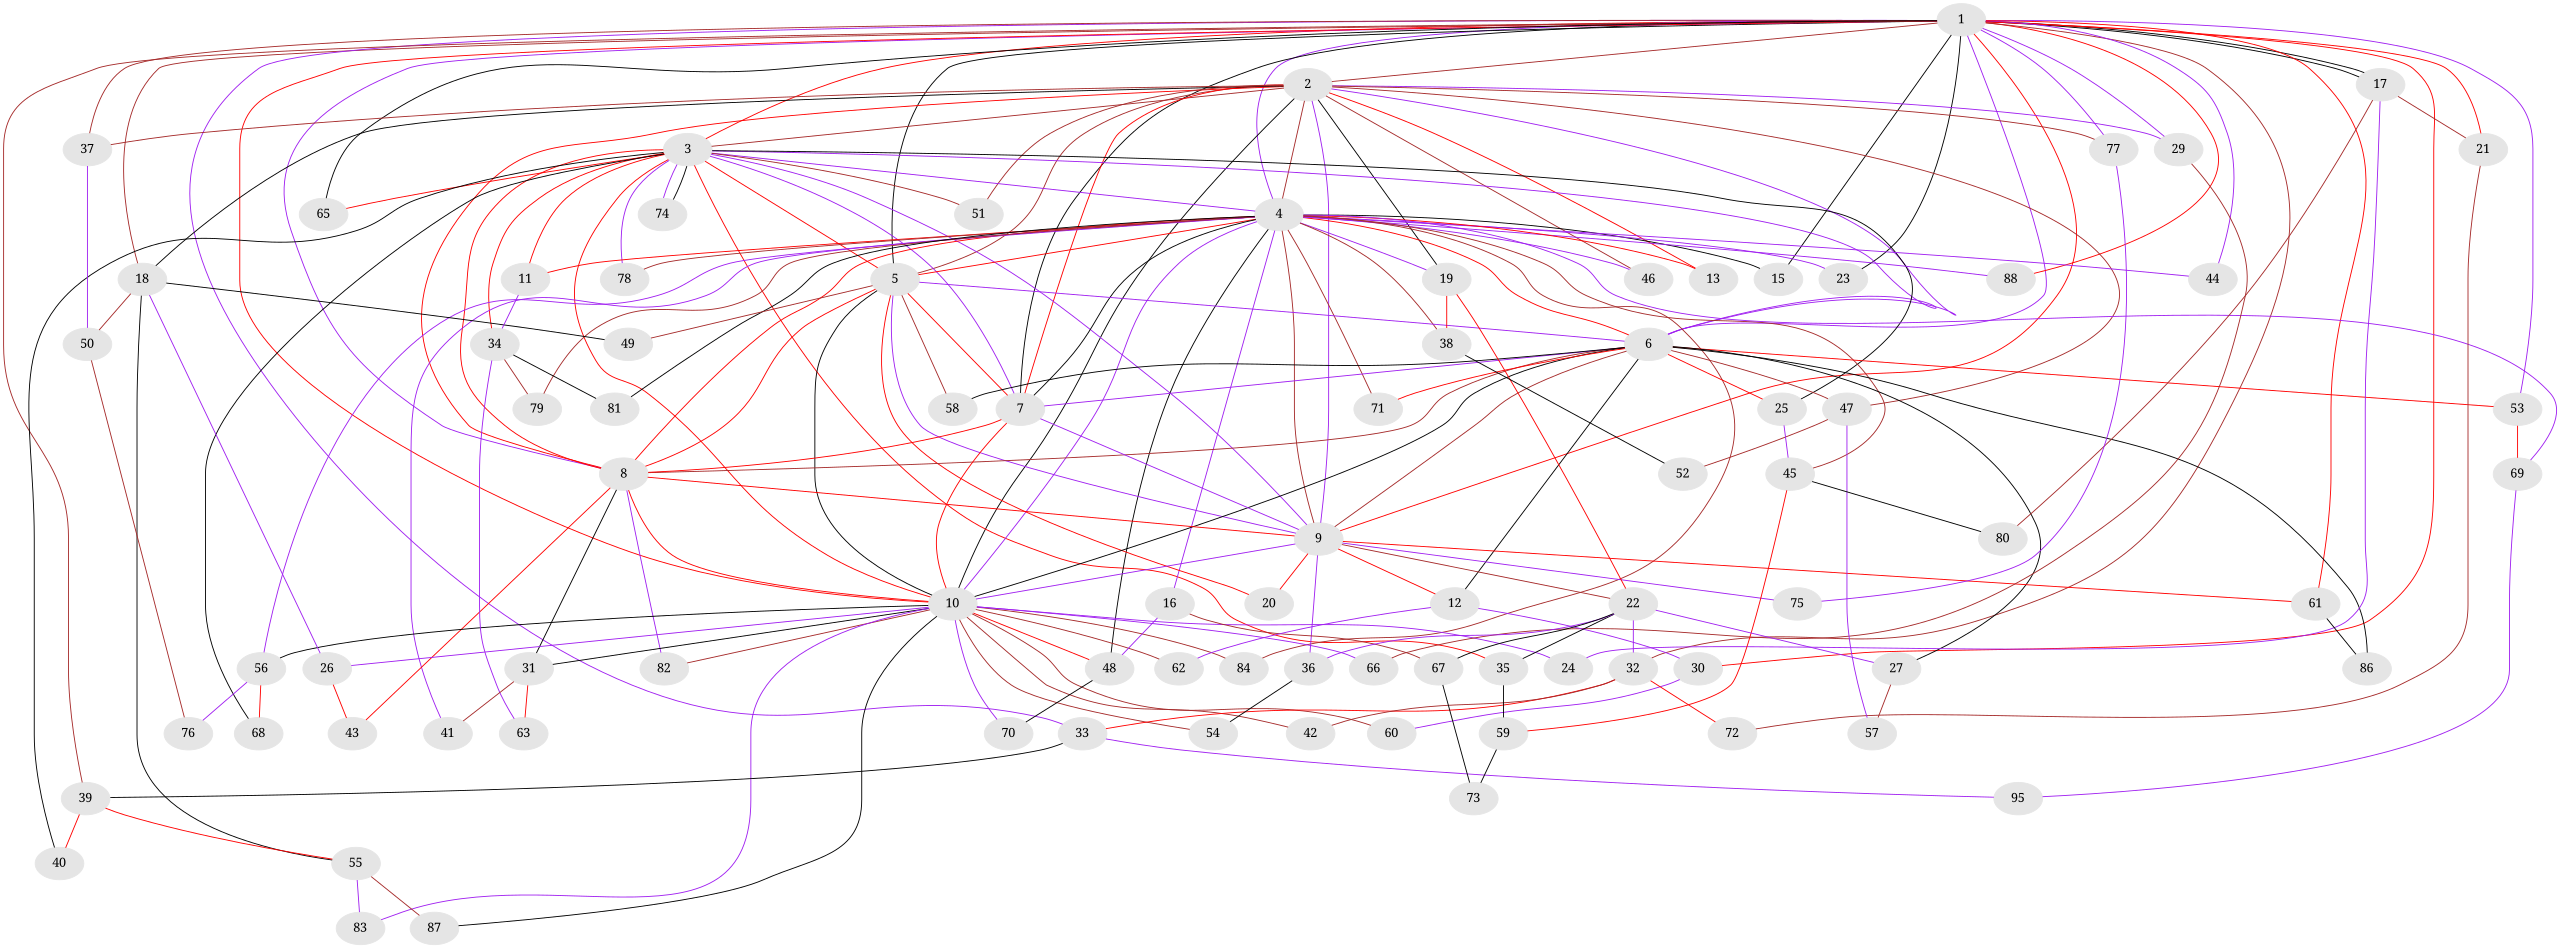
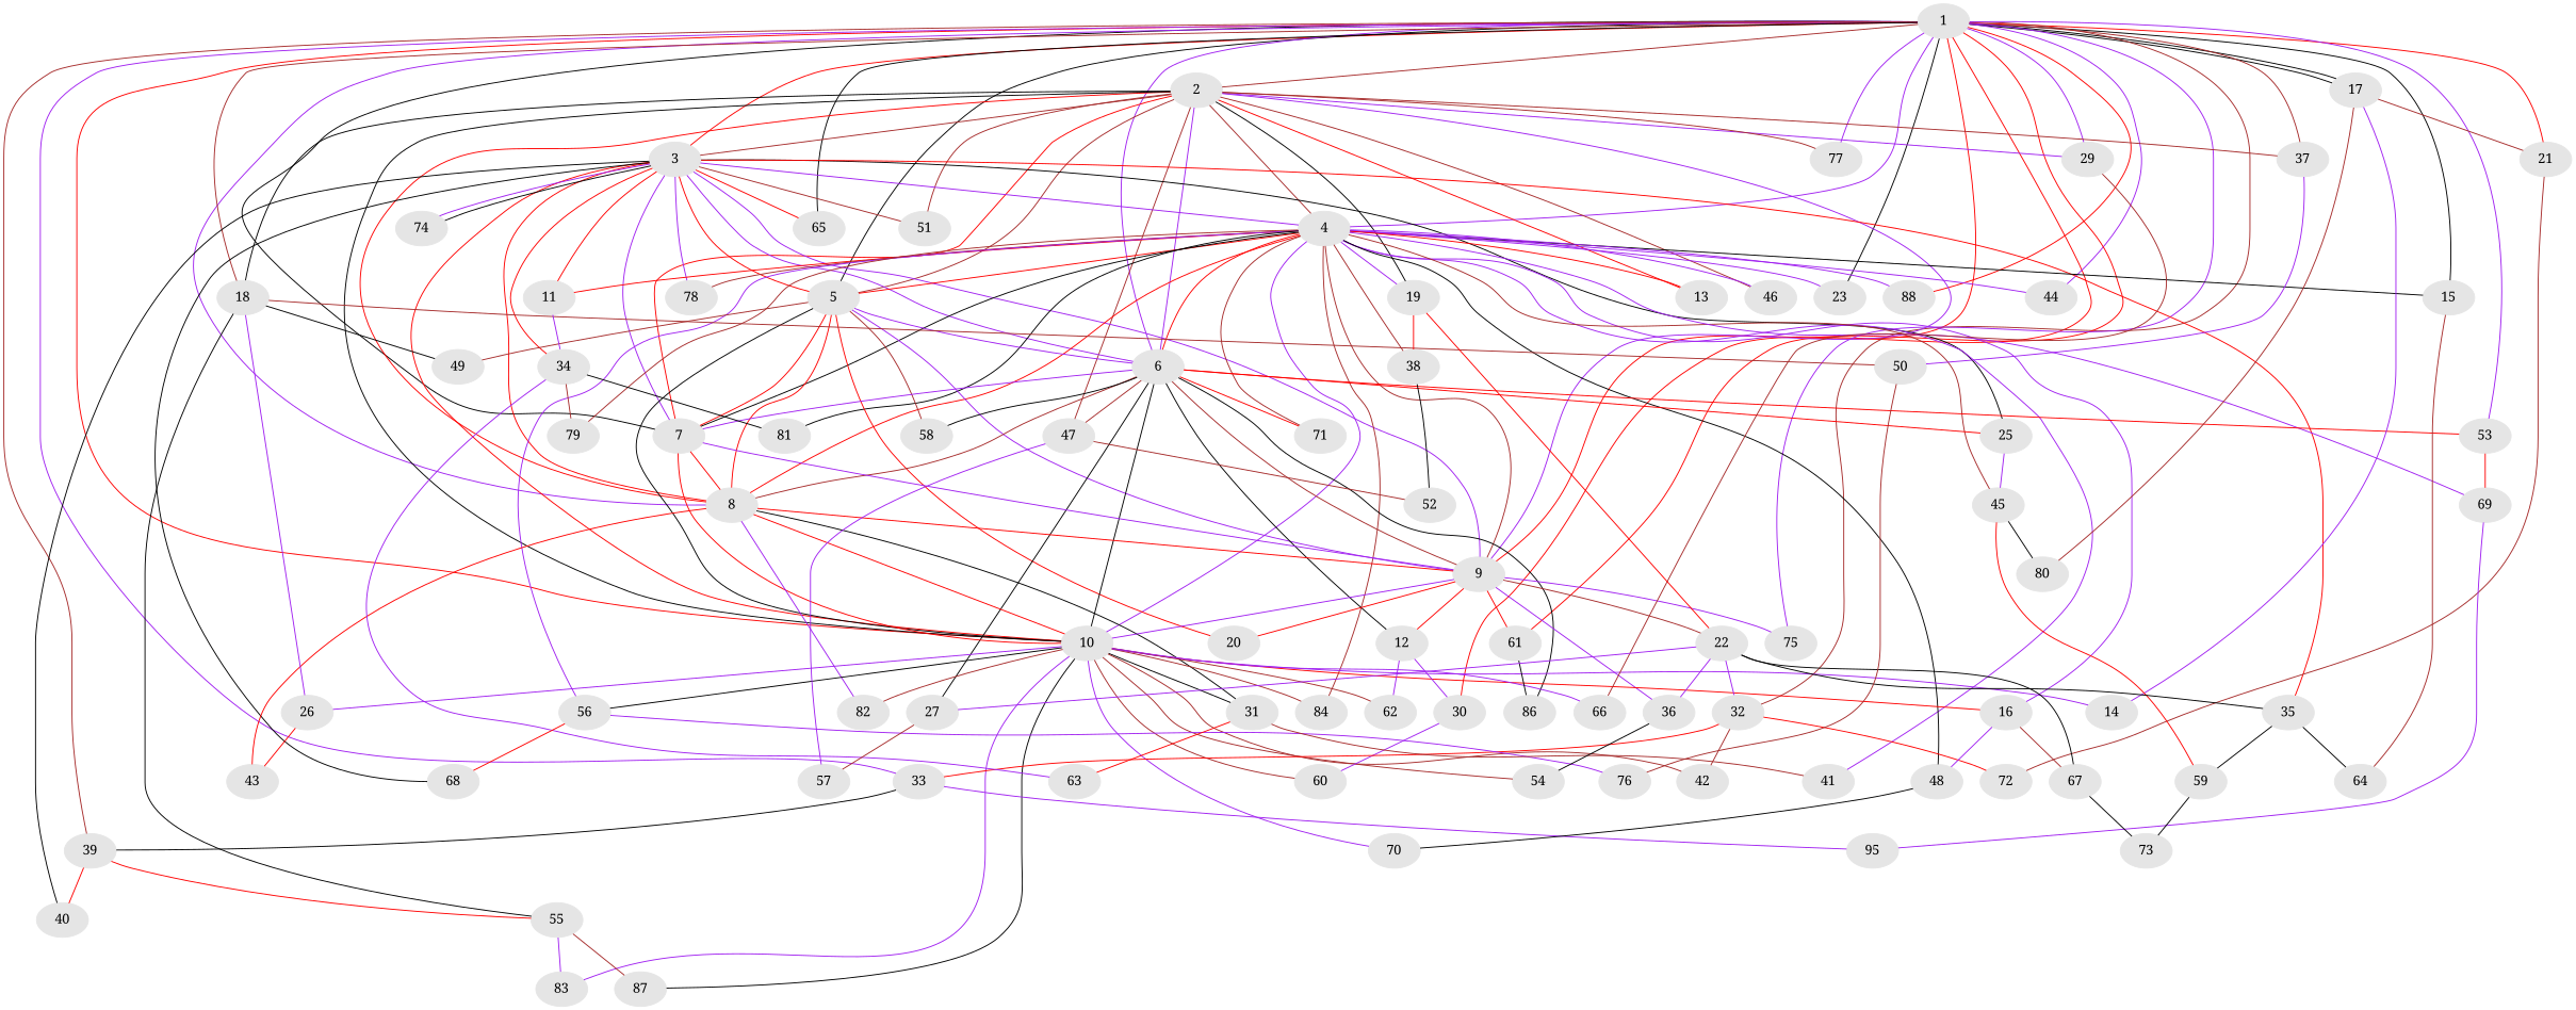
  graph {
    fontname="Noto Serif"
    node [color=gray90 fontname="Noto Serif" style=filled]
    edge [color=purple fontname="Noto Serif"]
    1
    2
    3
    4
    5
    6
    7
    8
    9
    10
    15
    17
    18
    21
    23
    n16 [label=88]
    29
    30
    32
    33
    37
    39
    44
    53
    61
    65
    75
    77
    13
    19
    46
    47
    51
    11
    25
    34
    35
    40
    68
    74
    78
    16
    38
    41
    45
    48
    56
    69
    71
    79
    81
    84
    20
    49
    58
    12
    27
    86
    31
    43
    82
    22
    36
-   24
+   24 [label=14]
    26
    42
    54
    60
    62
    66
    70
    83
    87
+   64
    80
    50
    55
    72
    n79 [label=95]
    57
    52
    63
    59
    67
    76
    73
    1 -- 2 [color=brown]
    1 -- 3 [color=red]
    1 -- 4
    1 -- 5 [color=black]
    1 -- 6
    1 -- 7 [color=black]
    1 -- 8
    1 -- 9 [color=red]
    1 -- 10 [color=red]
    1 -- 15 [color=black]
    1 -- 17 [color=black]
    1 -- 17 [color=black]
    1 -- 18 [color=brown]
    1 -- 21 [color=red]
    1 -- 23 [color=black]
    1 -- n16 [color=red]
    1 -- 29
    1 -- 30 [color=red]
    1 -- 32 [color=brown]
    1 -- 33
    1 -- 37 [color=brown]
    1 -- 39 [color=brown]
    1 -- 44
    1 -- 53
    1 -- 61 [color=red]
    1 -- 65 [color=black]
-   77 -- 75
+   1 -- 75
    1 -- 77
    2 -- 3 [color=brown]
    2 -- 4 [color=brown]
    2 -- 5 [color=brown]
    2 -- 6
    2 -- 7 [color=red]
    2 -- 8 [color=red]
    2 -- 9
    2 -- 10 [color=black]
    2 -- 18 [color=black]
    2 -- 29
    2 -- 37 [color=brown]
    2 -- 77 [color=brown]
    2 -- 13 [color=red]
    2 -- 19 [color=black]
    2 -- 46 [color=brown]
    2 -- 47 [color=brown]
    2 -- 51 [color=brown]
    3 -- 4
    3 -- 5 [color=red]
    3 -- 6
    3 -- 7
    3 -- 8 [color=red]
    3 -- 9
    3 -- 10 [color=red]
    3 -- 65 [color=red]
    3 -- 51 [color=brown]
    3 -- 11 [color=red]
    3 -- 25 [color=black]
    3 -- 34 [color=red]
    3 -- 35 [color=red]
    3 -- 40 [color=black]
    3 -- 68 [color=black]
    3 -- 74
    3 -- 74 [color=black]
    3 -- 78
    4 -- 5 [color=red]
    4 -- 6 [color=red]
    4 -- 7 [color=black]
    4 -- 8 [color=red]
    4 -- 9 [color=brown]
    4 -- 10
    4 -- 15 [color=black]
    4 -- 23
    4 -- n16
    4 -- 44
    4 -- 13 [color=red]
    4 -- 19
    4 -- 46
    4 -- 11 [color=red]
    4 -- 78 [color=brown]
    4 -- 16
    4 -- 38 [color=brown]
    4 -- 41
    4 -- 45 [color=brown]
    4 -- 48 [color=black]
    4 -- 56
    4 -- 69
    4 -- 71 [color=brown]
    4 -- 79 [color=brown]
    4 -- 81 [color=black]
    4 -- 84 [color=brown]
    5 -- 6
    5 -- 7 [color=red]
    5 -- 8 [color=red]
    5 -- 9
    5 -- 10 [color=black]
    5 -- 20 [color=red]
    5 -- 49 [color=brown]
    5 -- 58 [color=brown]
    6 -- 7
    6 -- 8 [color=brown]
    6 -- 9 [color=brown]
    6 -- 10 [color=black]
    6 -- 53 [color=red]
    6 -- 47 [color=brown]
    6 -- 25 [color=red]
    6 -- 71 [color=red]
    6 -- 58 [color=black]
    6 -- 12 [color=black]
    6 -- 27 [color=black]
    6 -- 86 [color=black]
    7 -- 8 [color=red]
    7 -- 9
    7 -- 10 [color=red]
    8 -- 9 [color=red]
    8 -- 10 [color=red]
    8 -- 31 [color=black]
    8 -- 43 [color=red]
    8 -- 82
    9 -- 10
    9 -- 61 [color=red]
    9 -- 75
    9 -- 20 [color=red]
    9 -- 12 [color=red]
    9 -- 22 [color=brown]
    9 -- 36
-   10 -- 48 [color=red]
+   10 -- 16 [color=red]
    10 -- 56 [color=black]
    10 -- 84 [color=brown]
    10 -- 31 [color=black]
    10 -- 82 [color=brown]
    10 -- 24
    10 -- 26
    10 -- 42 [color=brown]
    10 -- 54 [color=brown]
    10 -- 60 [color=brown]
    10 -- 62 [color=brown]
    10 -- 66
    10 -- 70
    10 -- 83
    10 -- 87 [color=black]
+   15 -- 64 [color=brown]
    17 -- 21 [color=brown]
    17 -- 24
    17 -- 80 [color=brown]
    18 -- 49 [color=black]
    18 -- 26
    18 -- 50 [color=brown]
    18 -- 55 [color=black]
    21 -- 72 [color=brown]
    29 -- 66 [color=brown]
    30 -- 60
    32 -- 33 [color=red]
    32 -- 42 [color=brown]
    32 -- 72 [color=red]
    33 -- 39 [color=black]
    33 -- n79
    37 -- 50
    39 -- 40 [color=red]
    39 -- 55 [color=red]
    53 -- 69 [color=red]
    61 -- 86 [color=black]
    19 -- 38 [color=red]
    19 -- 22 [color=red]
    47 -- 57
    47 -- 52 [color=brown]
    11 -- 34
    25 -- 45
    34 -- 79 [color=brown]
    34 -- 81 [color=black]
    34 -- 63
+   35 -- 64 [color=black]
    35 -- 59 [color=black]
    16 -- 48
    16 -- 67 [color=brown]
    38 -- 52 [color=black]
    45 -- 80 [color=black]
    45 -- 59 [color=red]
    48 -- 70 [color=black]
    56 -- 68 [color=red]
    56 -- 76
    69 -- n79
    12 -- 30
    12 -- 62
    27 -- 57 [color=brown]
    31 -- 41 [color=brown]
    31 -- 63 [color=red]
    22 -- 32
    22 -- 35 [color=black]
    22 -- 27
    22 -- 36
    22 -- 67 [color=black]
    36 -- 54 [color=black]
    26 -- 43 [color=red]
    50 -- 76 [color=brown]
    55 -- 83
    55 -- 87 [color=brown]
    59 -- 73 [color=black]
    67 -- 73 [color=black]
  }
